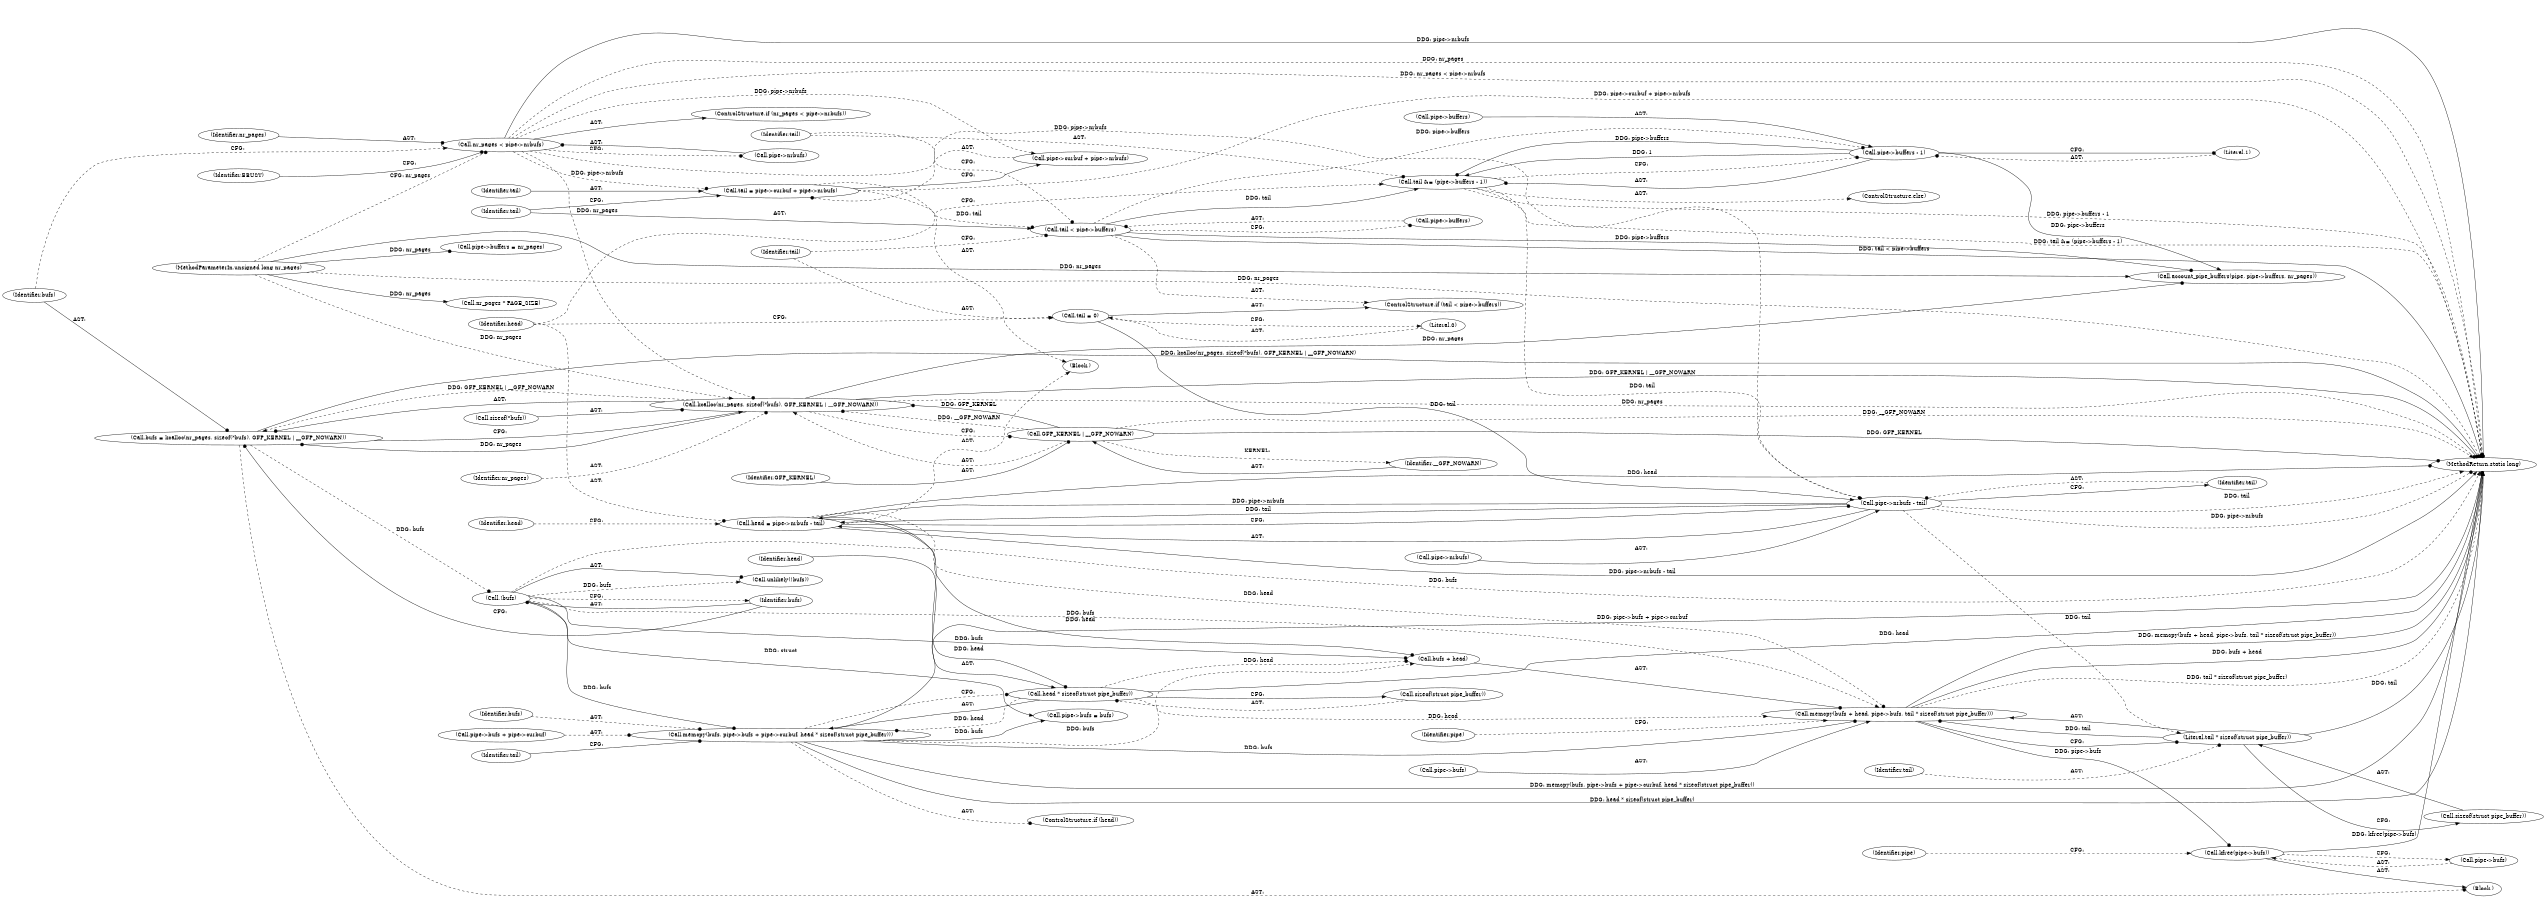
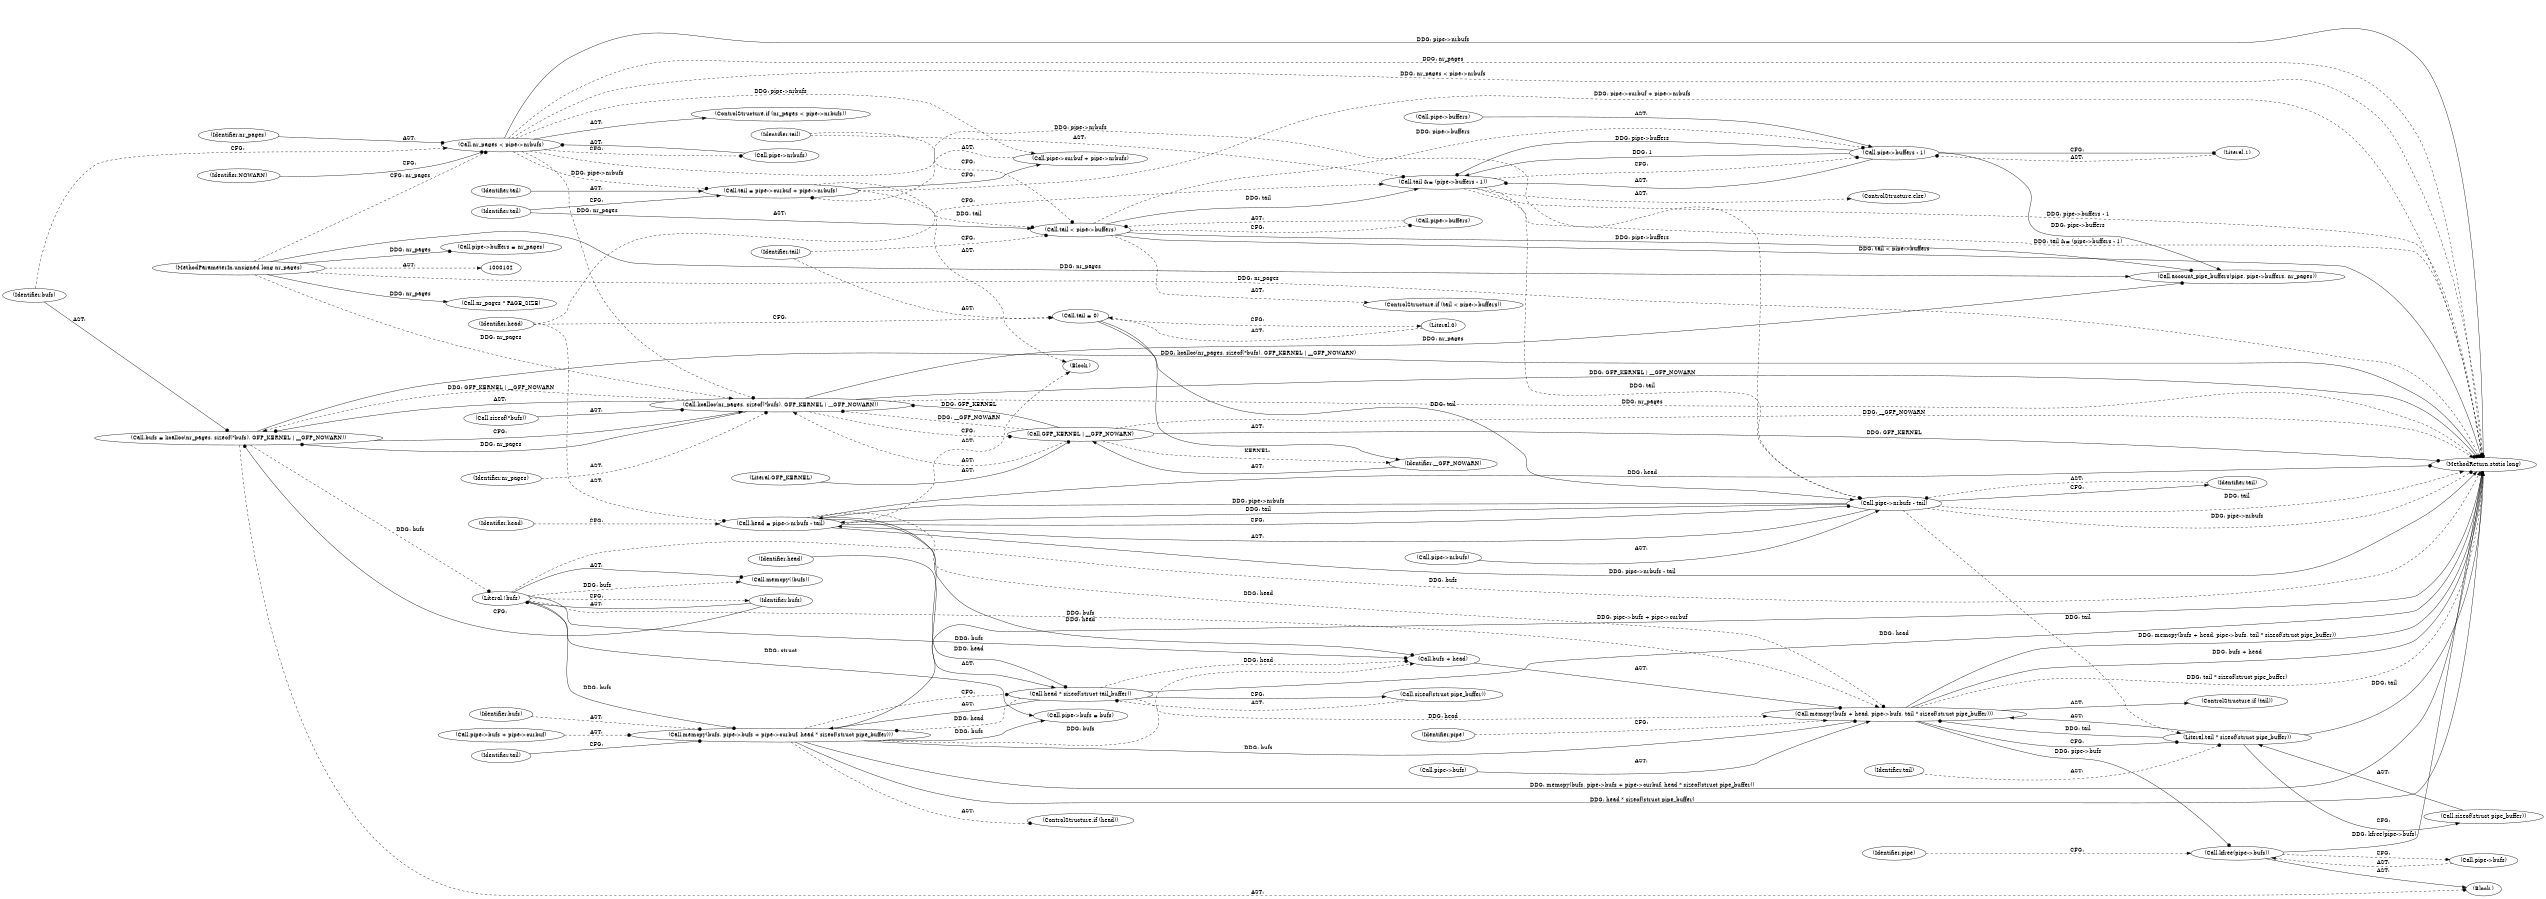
  digraph {
    rankdir=LR
    edge [arrowhead=dot style=solid]
    n1 [label="(Call,memcpy(bufs + head, pipe->bufs, tail * sizeof(struct pipe_buffer)))"]
    n2 [label="(Literal,tail * sizeof(struct pipe_buffer))"]
    n3 [label="(Call,kfree(pipe->bufs))"]
    n4 [label="(MethodReturn,static long)"]
+   n5 [label="(ControlStructure,if (tail))"]
    n6 [label="(Call,sizeof(struct pipe_buffer))"]
    n7 [label="(Block,)"]
    n8 [label="(Call,pipe->bufs)"]
-   n9 [label="(Call,!bufs)"]
+   n9 [label="(Literal,!bufs)"]
    n10 [label="(Call,memcpy(bufs, pipe->bufs + pipe->curbuf, head * sizeof(struct pipe_buffer)))"]
    n11 [label="(Identifier,bufs)"]
    n12 [label="(Call,pipe->bufs = bufs)"]
-   n13 [label="(Call,unlikely(!bufs))"]
+   n13 [label="(Call,memcpy(!bufs))"]
    n14 [label="(Call,bufs + head)"]
-   n15 [label="(Call,head * sizeof(struct pipe_buffer))"]
+   n15 [label="(Call,head * sizeof(struct tail_buffer))"]
    n16 [label="(ControlStructure,if (head))"]
    n17 [label="(Call,bufs = kcalloc(nr_pages, sizeof(*bufs), GFP_KERNEL | __GFP_NOWARN))"]
    n18 [label="(Call,kcalloc(nr_pages, sizeof(*bufs), GFP_KERNEL | __GFP_NOWARN))"]
    n19 [label="(Call,GFP_KERNEL | __GFP_NOWARN)"]
    n20 [label="(Call,account_pipe_buffers(pipe, pipe->buffers, nr_pages))"]
    n21 [label="(Identifier,__GFP_NOWARN)"]
    n22 [label="(Call,nr_pages < pipe->nrbufs)"]
    n23 [label="(Call,pipe->nrbufs - tail)"]
    n24 [label="(Call,tail = pipe->curbuf + pipe->nrbufs)"]
    n25 [label="(Call,pipe->curbuf + pipe->nrbufs)"]
    n26 [label="(Call,pipe->nrbufs)"]
    n27 [label="(ControlStructure,if (nr_pages < pipe->nrbufs))"]
    n28 [label="(Call,head = pipe->nrbufs - tail)"]
    n29 [label="(Identifier,tail)"]
    n30 [label="(Block,)"]
    n31 [label="(Call,tail < pipe->buffers)"]
    n32 [label="(MethodParameterIn,unsigned long nr_pages)"]
    n33 [label="(Call,nr_pages * PAGE_SIZE)"]
    n34 [label="(Call,pipe->buffers = nr_pages)"]
+   1000102
    n36 [label="(Call,sizeof(struct pipe_buffer))"]
    n37 [label="(Call,tail &= (pipe->buffers - 1))"]
    n38 [label="(Call,pipe->buffers - 1)"]
    n39 [label="(ControlStructure,else)"]
    n40 [label="(Literal,1)"]
    n41 [label="(ControlStructure,if (tail < pipe->buffers))"]
    n42 [label="(Call,pipe->buffers)"]
    n43 [label="(Call,tail = 0)"]
    n44 [label="(Literal,0)"]
    n45 [label="(Identifier,tail)"]
    n46 [label="(Call,pipe->buffers)"]
    n47 [label="(Identifier,bufs)"]
    n48 [label="(Identifier,nr_pages)"]
-   n49 [label="(Identifier,EBUSY)"]
+   n49 [label="(Identifier,NOWARN)"]
    n50 [label="(Identifier,tail)"]
    n51 [label="(Identifier,bufs)"]
    n52 [label="(Call,pipe->bufs + pipe->curbuf)"]
    n53 [label="(Identifier,tail)"]
    n54 [label="(Identifier,tail)"]
    n55 [label="(Identifier,head)"]
    n56 [label="(Call,pipe->nrbufs)"]
    n57 [label="(Identifier,head)"]
    n58 [label="(Identifier,tail)"]
    n59 [label="(Identifier,pipe)"]
    n60 [label="(Identifier,tail)"]
    n61 [label="(Call,sizeof(*bufs))"]
    n62 [label="(Identifier,head)"]
    n63 [label="(Identifier,pipe)"]
    n64 [label="(Call,pipe->bufs)"]
    n65 [label="(Identifier,nr_pages)"]
-   n66 [label="(Identifier,GFP_KERNEL)"]
+   n66 [label="(Literal,GFP_KERNEL)"]
    n1 -> n2 [label="CFG: "]
    n1 -> n3 [label="DDG: pipe->bufs"]
    n1 -> n4 [arrowhead=normal label="DDG: memcpy(bufs + head, pipe->bufs, tail * sizeof(struct pipe_buffer))"]
    n1 -> n4 [arrowhead=normal label="DDG: bufs + head"]
    n1 -> n4 [arrowhead=normal label="DDG: tail * sizeof(struct pipe_buffer)" style=dashed]
+   n1 -> n5 [arrowhead=normal label="AST: "]
    n2 -> n1 [arrowhead=normal label="AST: "]
    n2 -> n1 [label="DDG: tail"]
    n2 -> n4 [arrowhead=normal label="DDG: tail"]
    n2 -> n6 [arrowhead=normal label="CFG: "]
    n3 -> n4 [arrowhead=normal label="DDG: kfree(pipe->bufs)"]
    n3 -> n7 [arrowhead=normal label="AST: "]
    n3 -> n8 [arrowhead=normal label="CFG: " style=dashed]
    n6 -> n2 [arrowhead=normal label="AST: "]
    n8 -> n3 [arrowhead=normal label="AST: " style=dashed]
    n9 -> n1 [arrowhead=normal label="DDG: bufs" style=dashed]
    n9 -> n4 [arrowhead=normal label="DDG: bufs" style=dashed]
    n9 -> n10 [label="DDG: bufs"]
    n9 -> n11 [arrowhead=normal label="CFG: " style=dashed]
    n9 -> n12 [arrowhead=normal label="DDG: struct"]
    n9 -> n13 [label="AST: "]
    n9 -> n13 [arrowhead=normal label="DDG: bufs" style=dashed]
    n9 -> n14 [label="DDG: bufs"]
    n10 -> n1 [label="DDG: bufs"]
    n10 -> n4 [arrowhead=normal label="DDG: head * sizeof(struct pipe_buffer)"]
    n10 -> n4 [label="DDG: pipe->bufs + pipe->curbuf"]
    n10 -> n4 [label="DDG: memcpy(bufs, pipe->bufs + pipe->curbuf, head * sizeof(struct pipe_buffer))"]
    n10 -> n12 [arrowhead=normal label="DDG: bufs"]
    n10 -> n14 [arrowhead=normal label="DDG: bufs" style=dashed]
    n10 -> n15 [label="CFG: " style=dashed]
    n10 -> n16 [label="AST: " style=dashed]
    n11 -> n9 [label="AST: "]
    n11 -> n17 [label="CFG: "]
    n14 -> n1 [label="AST: "]
    n15 -> n1 [arrowhead=normal label="DDG: head" style=dashed]
    n15 -> n4 [label="DDG: head"]
    n15 -> n10 [arrowhead=normal label="AST: "]
    n15 -> n10 [label="DDG: head" style=dashed]
    n15 -> n14 [label="DDG: head" style=dashed]
    n15 -> n36 [arrowhead=normal label="CFG: "]
    n17 -> n4 [label="DDG: kcalloc(nr_pages, sizeof(*bufs), GFP_KERNEL | __GFP_NOWARN)"]
    n17 -> n7 [label="AST: " style=dashed]
    n17 -> n9 [label="DDG: bufs" style=dashed]
    n17 -> n18 [arrowhead=normal label="CFG: "]
    n18 -> n4 [label="DDG: nr_pages" style=dashed]
    n18 -> n4 [label="DDG: GFP_KERNEL | __GFP_NOWARN"]
    n18 -> n17 [label="AST: "]
    n18 -> n17 [label="DDG: nr_pages"]
    n18 -> n17 [arrowhead=normal label="DDG: GFP_KERNEL | __GFP_NOWARN" style=dashed]
    n18 -> n19 [label="CFG: " style=dashed]
    n18 -> n20 [label="DDG: nr_pages"]
    n19 -> n4 [arrowhead=normal label="DDG: __GFP_NOWARN" style=dashed]
    n19 -> n4 [label="DDG: GFP_KERNEL"]
    n19 -> n18 [arrowhead=normal label="AST: " style=dashed]
    n19 -> n18 [label="DDG: GFP_KERNEL"]
    n19 -> n18 [label="DDG: __GFP_NOWARN" style=dashed]
    n19 -> n21 [arrowhead=normal label="KERNEL: " style=dashed]
    n21 -> n19 [arrowhead=normal label="AST: "]
    n22 -> n4 [arrowhead=normal label="DDG: nr_pages < pipe->nrbufs" style=dashed]
    n22 -> n4 [label="DDG: pipe->nrbufs"]
    n22 -> n4 [arrowhead=normal label="DDG: nr_pages" style=dashed]
    n22 -> n18 [label="DDG: nr_pages" style=dashed]
    n22 -> n23 [label="DDG: pipe->nrbufs" style=dashed]
    n22 -> n24 [label="DDG: pipe->nrbufs" style=dashed]
    n22 -> n25 [arrowhead=normal label="DDG: pipe->nrbufs" style=dashed]
    n22 -> n26 [label="CFG: " style=dashed]
    n22 -> n27 [arrowhead=normal label="AST: "]
    n23 -> n2 [arrowhead=normal label="DDG: tail" style=dashed]
    n23 -> n4 [arrowhead=normal label="DDG: tail" style=dashed]
    n23 -> n4 [label="DDG: pipe->nrbufs" style=dashed]
    n23 -> n28 [arrowhead=normal label="AST: "]
    n23 -> n28 [arrowhead=normal label="DDG: pipe->nrbufs"]
    n23 -> n28 [arrowhead=normal label="DDG: tail"]
    n23 -> n29 [arrowhead=normal label="CFG: "]
    n24 -> n4 [arrowhead=normal label="DDG: pipe->curbuf + pipe->nrbufs" style=dashed]
    n24 -> n25 [arrowhead=normal label="CFG: "]
    n24 -> n30 [arrowhead=normal label="AST: " style=dashed]
    n24 -> n31 [label="DDG: tail" style=dashed]
    n25 -> n24 [label="AST: " style=dashed]
    n26 -> n22 [label="AST: "]
    n28 -> n1 [label="DDG: head" style=dashed]
    n28 -> n4 [arrowhead=normal label="DDG: pipe->nrbufs - tail"]
    n28 -> n4 [label="DDG: head"]
    n28 -> n14 [label="DDG: head"]
    n28 -> n15 [label="DDG: head"]
    n28 -> n23 [label="CFG: "]
    n28 -> n30 [arrowhead=normal label="AST: " style=dashed]
    n29 -> n23 [label="AST: " style=dashed]
    n31 -> n4 [label="DDG: tail < pipe->buffers"]
    n31 -> n20 [label="DDG: pipe->buffers"]
    n31 -> n37 [arrowhead=normal label="DDG: tail"]
    n31 -> n38 [label="DDG: pipe->buffers" style=dashed]
    n31 -> n41 [arrowhead=normal label="AST: " style=dashed]
    n31 -> n42 [label="CFG: " style=dashed]
    n32 -> n4 [label="DDG: nr_pages" style=dashed]
    n32 -> n18 [arrowhead=normal label="DDG: nr_pages" style=dashed]
    n32 -> n20 [arrowhead=normal label="DDG: nr_pages"]
    n32 -> n22 [label="CFG: nr_pages" style=dashed]
    n32 -> n33 [arrowhead=normal label="DDG: nr_pages"]
    n32 -> n34 [label="DDG: nr_pages"]
+   n32 -> 1000102 [arrowhead=normal label="AST: " style=dashed]
    n36 -> n15 [label="AST: " style=dashed]
    n37 -> n4 [arrowhead=normal label="DDG: tail &= (pipe->buffers - 1)" style=dashed]
    n37 -> n4 [label="DDG: pipe->buffers - 1" style=dashed]
    n37 -> n23 [arrowhead=normal label="DDG: tail" style=dashed]
    n37 -> n38 [label="CFG: " style=dashed]
    n37 -> n39 [arrowhead=normal label="AST: " style=dashed]
    n38 -> n20 [arrowhead=normal label="DDG: pipe->buffers"]
    n38 -> n37 [label="AST: "]
    n38 -> n37 [label="DDG: pipe->buffers"]
    n38 -> n37 [arrowhead=normal label="DDG: 1"]
    n38 -> n40 [label="CFG: "]
    n40 -> n38 [label="AST: " style=dashed]
    n42 -> n31 [label="AST: " style=dashed]
    n43 -> n23 [arrowhead=normal label="DDG: tail"]
-   n43 -> n41 [arrowhead=normal label="AST: "]
+   n43 -> n21 [arrowhead=normal label="AST: "]
    n43 -> n44 [arrowhead=normal label="CFG: " style=dashed]
    n44 -> n43 [arrowhead=normal label="AST: " style=dashed]
    n45 -> n24 [arrowhead=normal label="AST: "]
    n46 -> n38 [arrowhead=normal label="AST: "]
    n47 -> n17 [label="AST: "]
    n47 -> n22 [arrowhead=normal label="CFG: " style=dashed]
    n48 -> n18 [label="AST: " style=dashed]
    n49 -> n22 [label="CFG: "]
    n50 -> n31 [label="CFG: " style=dashed]
    n50 -> n43 [arrowhead=normal label="AST: " style=dashed]
    n51 -> n10 [label="AST: " style=dashed]
    n52 -> n10 [label="AST: " style=dashed]
    n53 -> n24 [arrowhead=normal label="CFG: "]
    n53 -> n31 [arrowhead=normal label="AST: "]
    n54 -> n31 [label="CFG: " style=dashed]
    n54 -> n37 [label="AST: " style=dashed]
    n55 -> n28 [arrowhead=normal label="CFG: " style=dashed]
    n56 -> n23 [arrowhead=normal label="AST: "]
    n57 -> n15 [arrowhead=normal label="AST: "]
    n58 -> n2 [label="AST: " style=dashed]
    n59 -> n1 [arrowhead=normal label="CFG: " style=dashed]
    n60 -> n10 [label="CFG: "]
    n61 -> n18 [label="AST: "]
    n62 -> n28 [label="AST: " style=dashed]
    n62 -> n37 [arrowhead=normal label="CFG: " style=dashed]
    n62 -> n43 [arrowhead=normal label="CFG: " style=dashed]
    n63 -> n3 [arrowhead=normal label="CFG: " style=dashed]
    n64 -> n1 [arrowhead=normal label="AST: "]
    n65 -> n22 [label="AST: "]
    n66 -> n19 [label="AST: "]
  }
